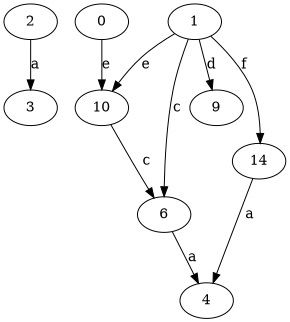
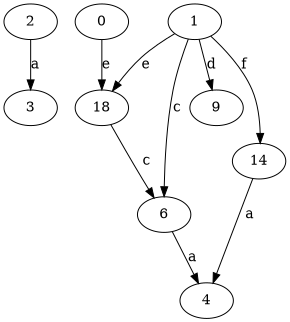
  strict digraph {
    2
    3
    0
-   10
+   10 [label=18]
    6
    1
    n7 [label=9]
    n8 [label=14]
    4
    2 -> 3 [label=a]
    0 -> 10 [label=e]
    10 -> 6 [label=c]
    6 -> 4 [label=a]
    1 -> 10 [label=e]
    1 -> 6 [label=c]
    1 -> n7 [label=d]
    1 -> n8 [label=f]
    n8 -> 4 [label=a]
  }
